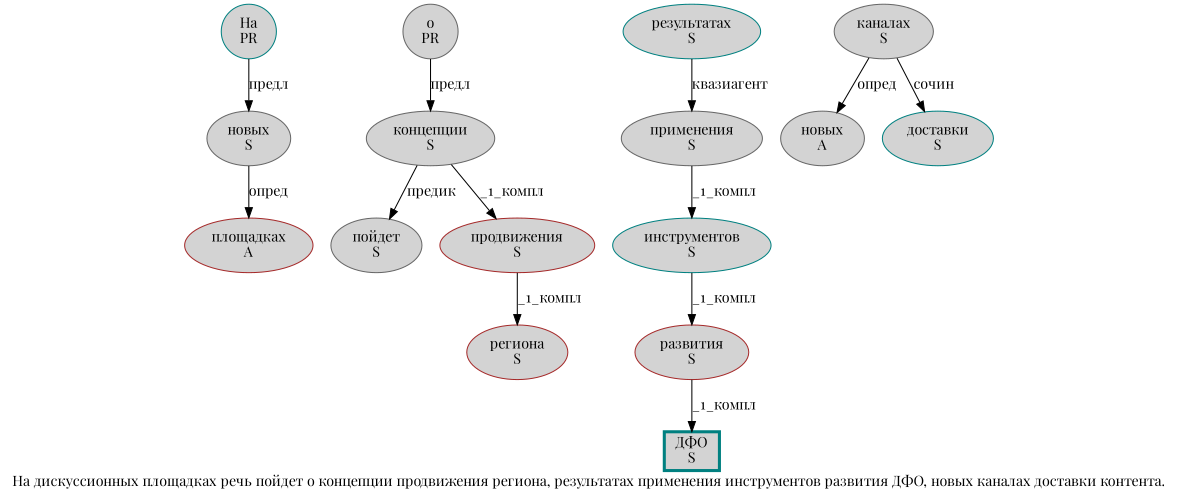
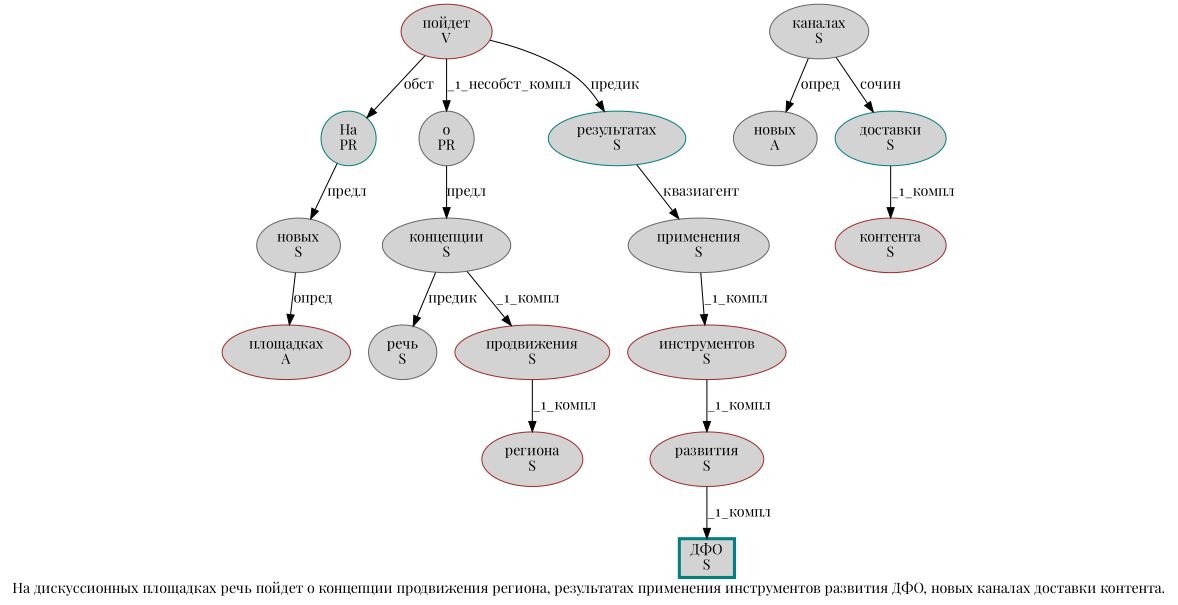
  digraph {
    fontname="Playfair Display"
    label="На дискуссионных площадках речь пойдет о концепции продвижения региона, результатах применения инструментов развития ДФО, новых каналах доставки контента."
    node [color=gray40 fillcolor=lightgray fontname="Playfair Display" penwidth=1 shape=ellipse style=filled]
    edge [fontname="Playfair Display"]
    n1 [color=teal label="На\nPR"]
    n2 [label="новых\nS"]
    n3 [color=brown label="площадках\nA"]
-   n4 [label="пойдет\nS"]
+   n4 [label="речь\nS"]
+   n5 [color=brown label="пойдет\nV"]
    n6 [label="о\nPR"]
    n7 [color=teal label="результатах\nS"]
    n8 [label="концепции\nS"]
    n9 [label="применения\nS"]
    n10 [color=brown label="продвижения\nS"]
    n11 [color=brown label="региона\nS"]
-   n12 [color=teal label="инструментов\nS"]
+   n12 [color=brown label="инструментов\nS"]
    n13 [color=brown label="развития\nS"]
    n14 [color=teal label="ДФО\nS" penwidth=3 shape=box]
    n15 [label="каналах\nS"]
    n16 [label="новых\nA"]
    n17 [color=teal label="доставки\nS"]
+   n18 [color=brown label="контента\nS"]
    n1 -> n2 [label="предл"]
    n2 -> n3 [label="опред"]
+   n5 -> n1 [label="обст"]
+   n5 -> n6 [label="_1_несобст_компл"]
+   n5 -> n7 [label="предик"]
    n6 -> n8 [label="предл"]
    n7 -> n9 [label="квазиагент"]
    n8 -> n4 [label="предик"]
    n8 -> n10 [label="_1_компл"]
    n9 -> n12 [label="_1_компл"]
    n10 -> n11 [label="_1_компл"]
    n12 -> n13 [label="_1_компл"]
    n13 -> n14 [label="_1_компл"]
    n15 -> n16 [label="опред"]
    n15 -> n17 [label="сочин"]
+   n17 -> n18 [label="_1_компл"]
  }
